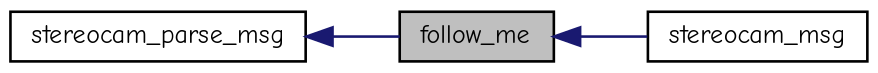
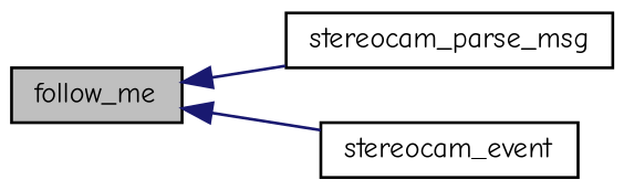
  digraph {
    fontname="Comic Neue"
    rankdir=LR
    node [color=black fillcolor=white fontname="Comic Neue" fontsize=10 shape=record style=filled]
    edge [color=midnightblue dir=back fontname="Comic Neue" fontsize=10 labelfontname=FreeSans labelfontsize=10 style=solid]
    n1 [fillcolor=grey75 fontcolor=black height=0.2 label=follow_me width=0.4]
    n2 [height=0.2 label=stereocam_parse_msg width=0.4]
-   n3 [height=0.2 label=stereocam_msg width=0.4]
-   n2 -> n1
+   n3 [height=0.2 label=stereocam_event width=0.4]
+   n1 -> n2
    n1 -> n3
  }
